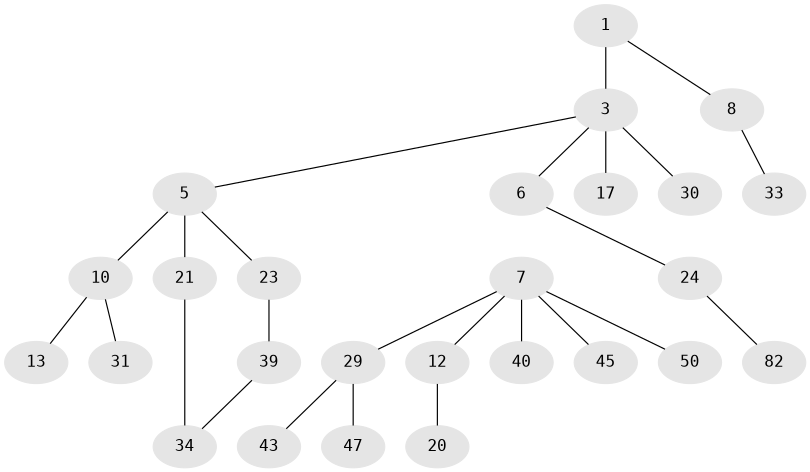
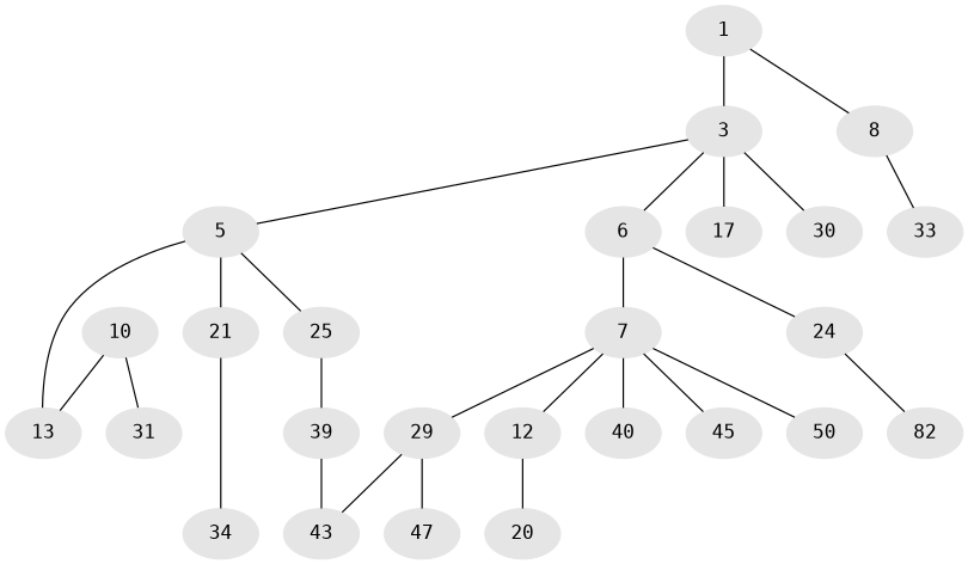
  graph {
    fontname="DejaVu Sans Mono"
    node [color=gray90 fontname="DejaVu Sans Mono" style=filled]
    edge [fontname="DejaVu Sans Mono"]
    1 [super="+2+25"]
    3 [super="+4"]
    8
    5 [super="+9"]
    6
    17
    30
    33 [super="+44"]
    10 [super="+32+19"]
    21
-   23
+   23 [label=25]
    7 [super="+11+18+28+22"]
    24 [super="+35"]
    13 [super="+38+27"]
    31
    34
    39
    12 [super="+14+41"]
    29
    40 [super="+49"]
    45 [super="+46"]
    50
    n23 [label=82]
    20
    43
    47 [super="+52"]
    1 -- 3 [weight=2]
    1 -- 8
    3 -- 5
    3 -- 6
    3 -- 17
    3 -- 30
    8 -- 33
-   5 -- 10
+   5 -- 13
    5 -- 21
    5 -- 23
+   6 -- 7
    6 -- 24
    10 -- 13
    10 -- 31
    21 -- 34
    23 -- 39
    7 -- 12
    7 -- 29
    7 -- 40
    7 -- 45
    7 -- 50
    24 -- n23
-   39 -- 34
+   39 -- 43
    12 -- 20
    29 -- 43
    29 -- 47
  }
